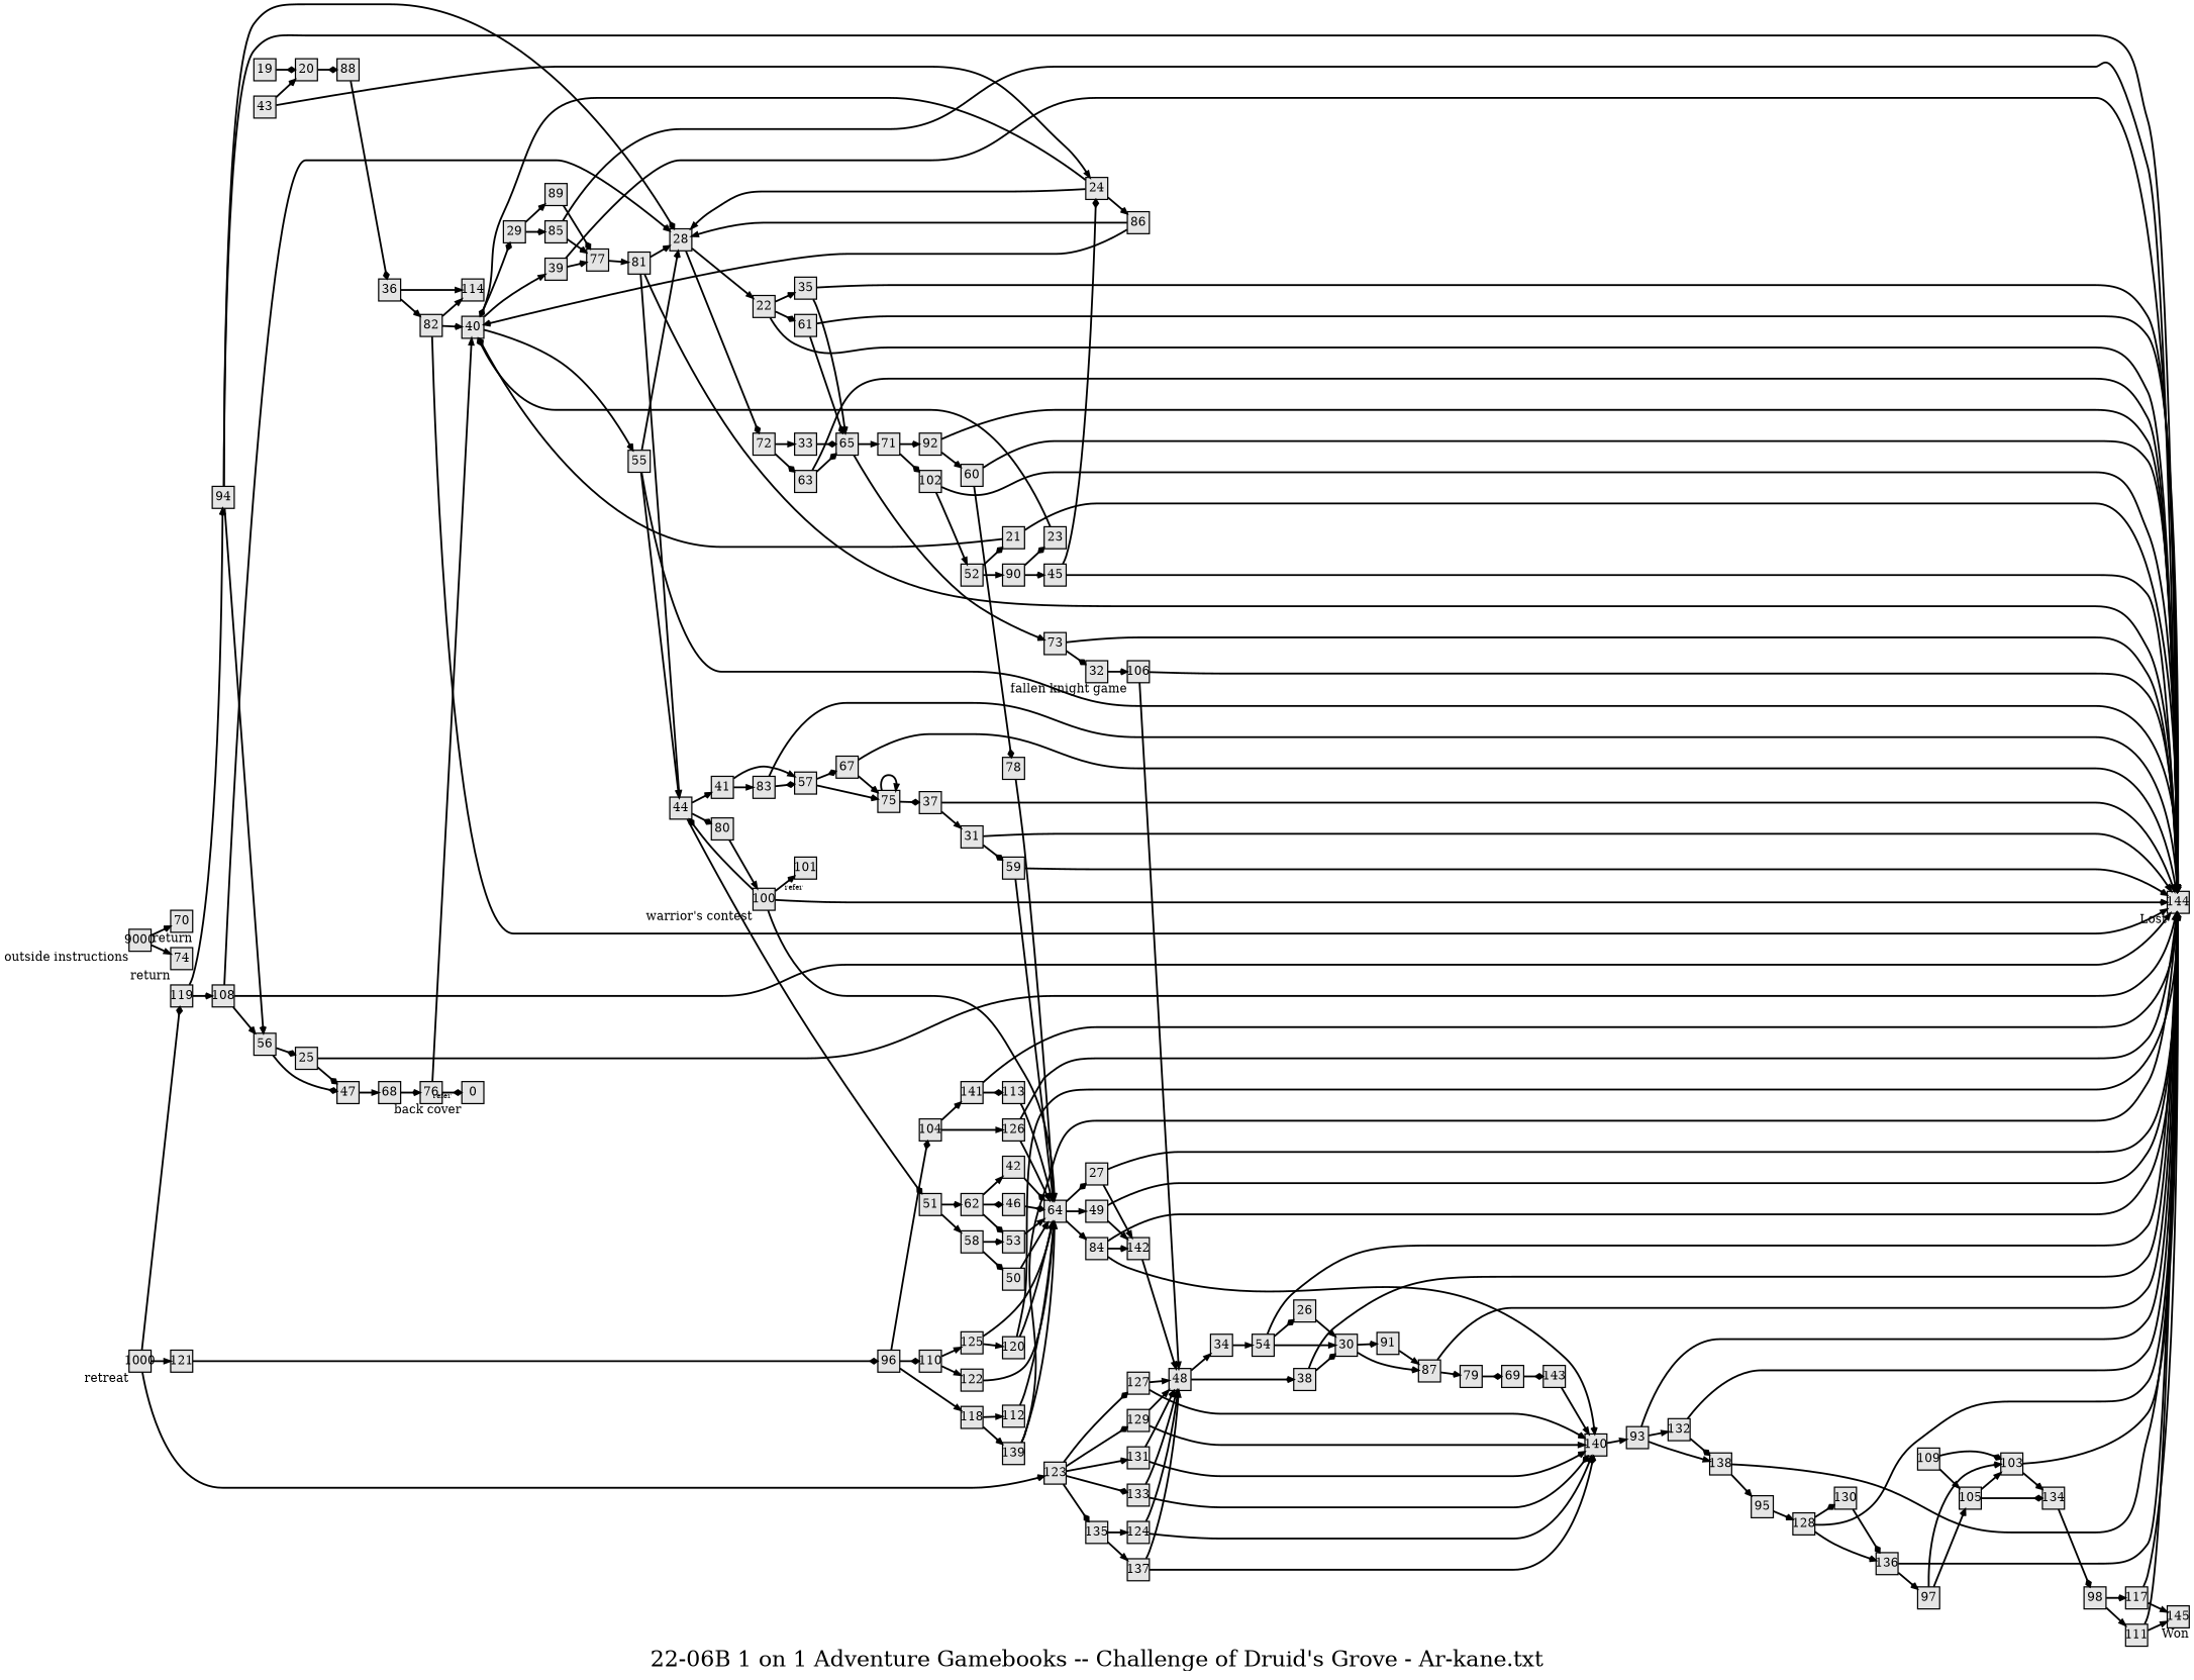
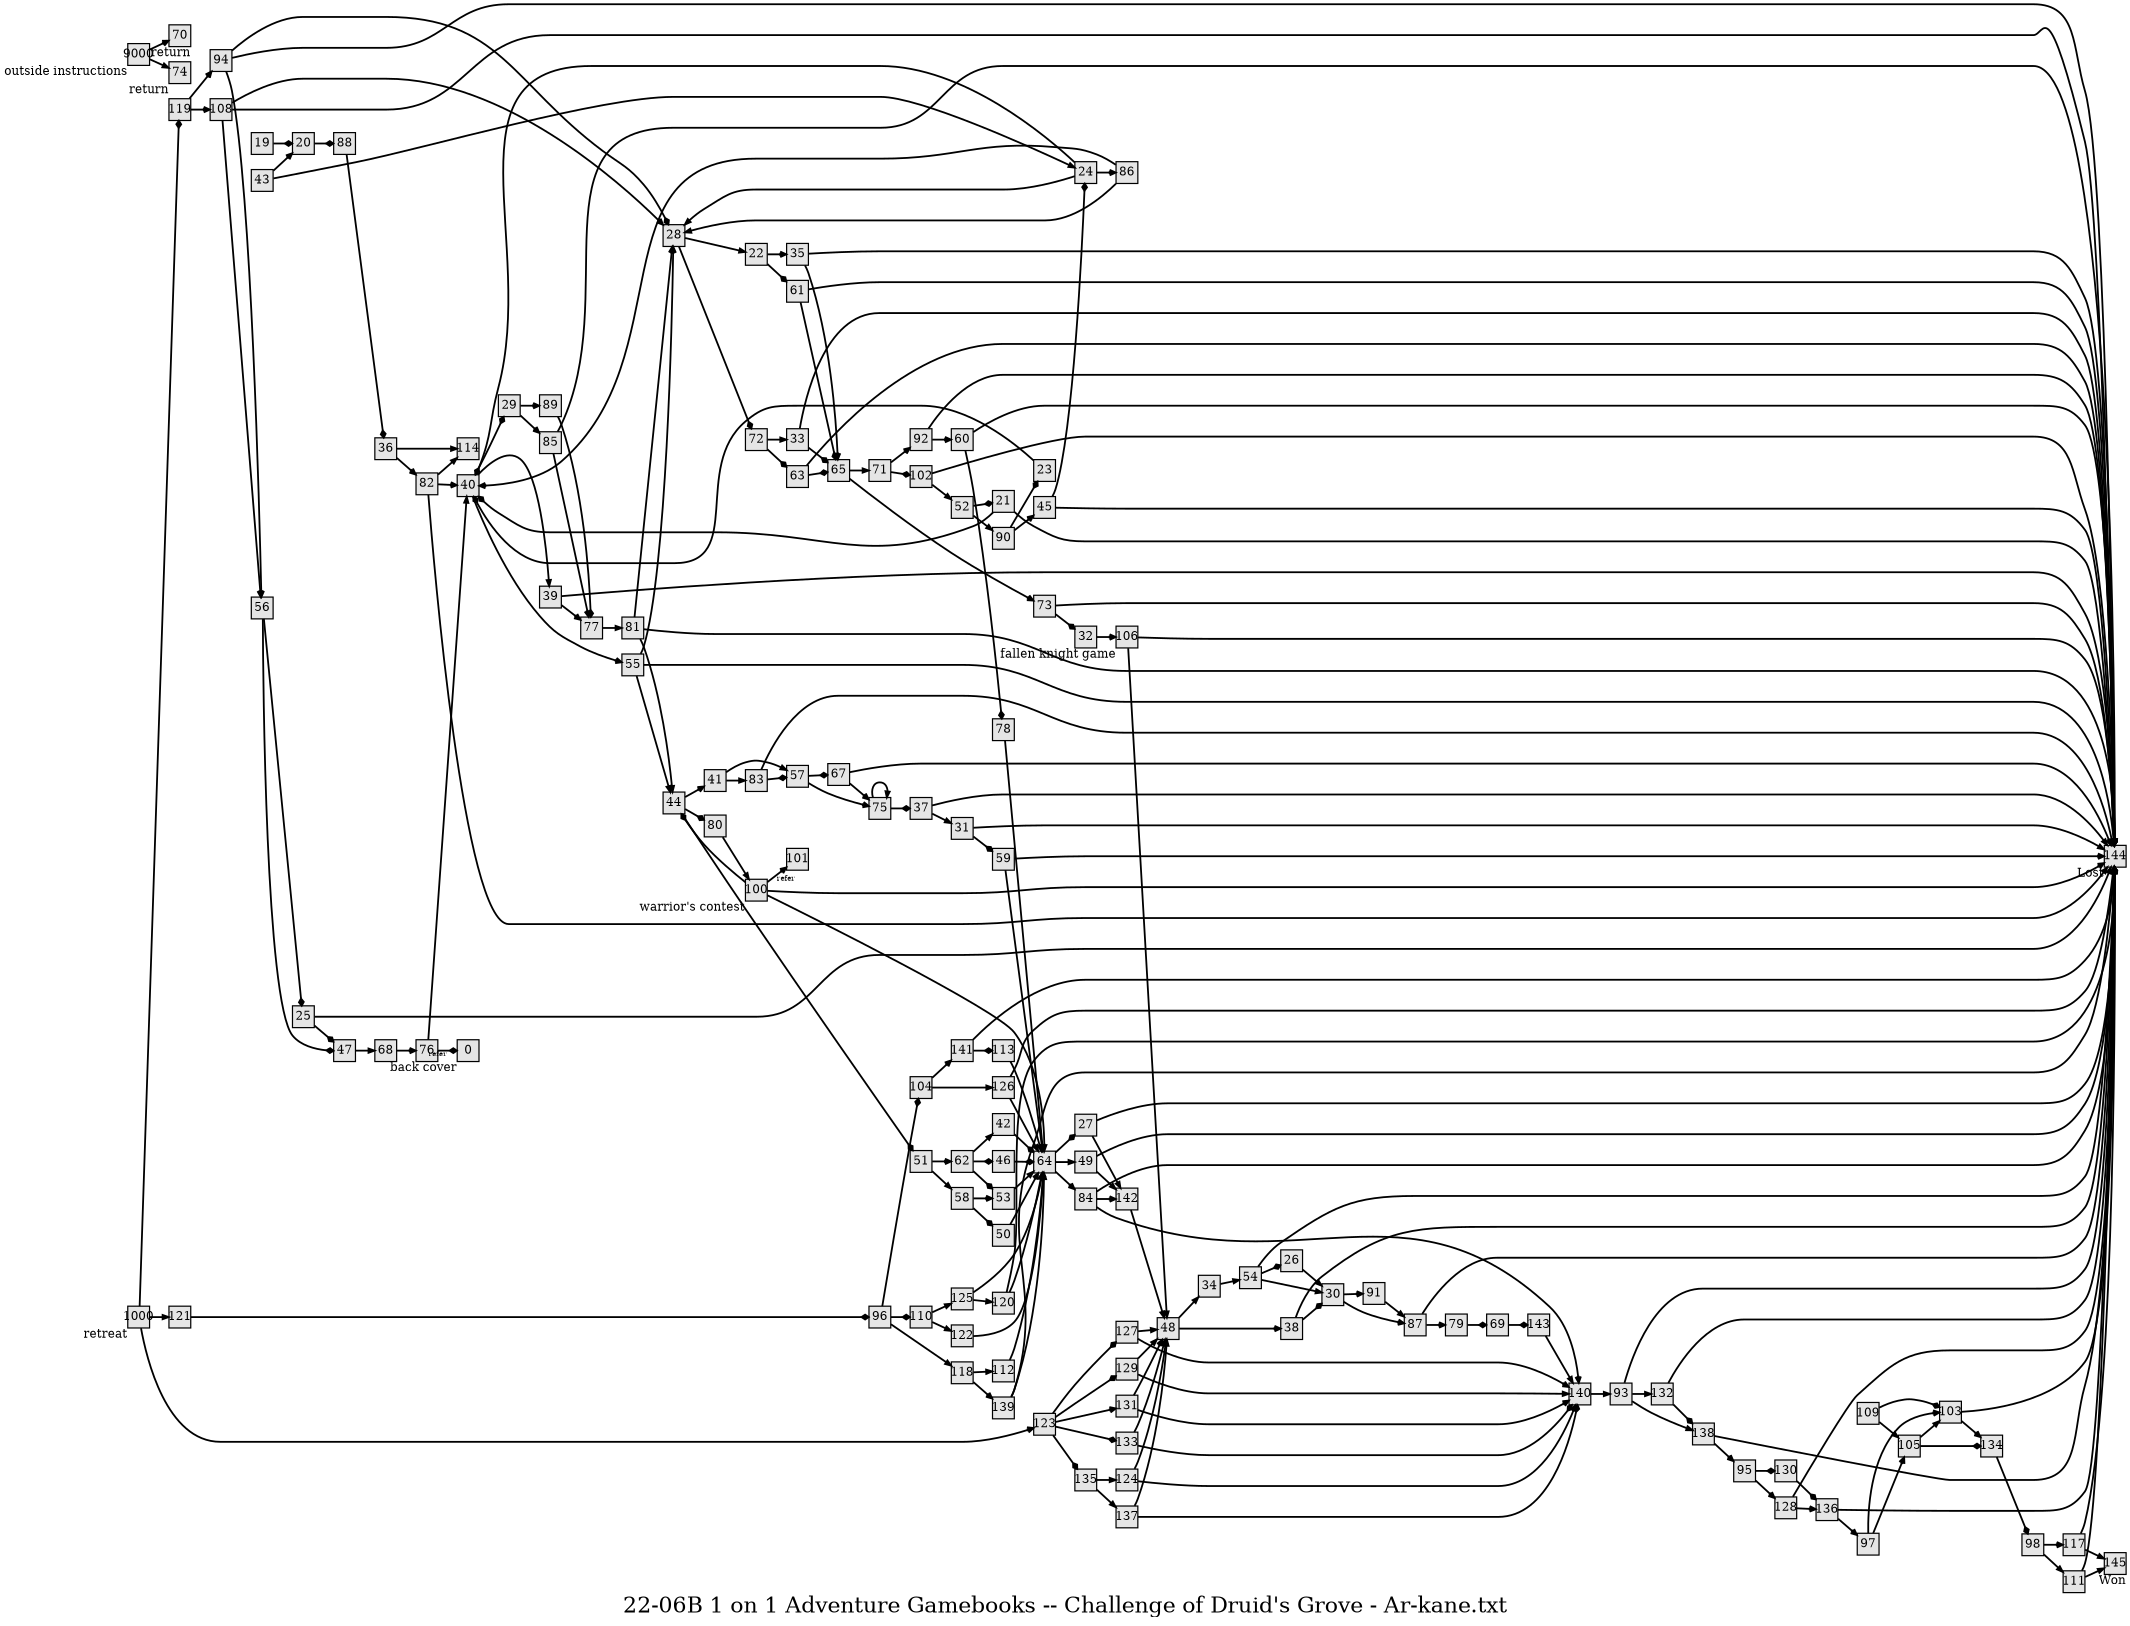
  digraph {
    fontname="DejaVu Serif"
    fontsize=36
    label="22-06B 1 on 1 Adventure Gamebooks -- Challenge of Druid's Grove - Ar-kane.txt"
    nodesep=0.35
    ordering=out
    rankdir=LR
    ranksep=0.45
    node [fillcolor=grey90 fixedsize=true fontname="DejaVu Serif" fontsize=20 labelfloat=true margin="0,0" penwidth=2 regular=true shape=rect style=filled]
    edge [arrowhead=normal fontname="DejaVu Serif" fontsize=12 labelfloat=true penwidth=3]
    19
    20
    88
    36
    43
    24
    114
    82
    40
    86
    28
    144 [xlabel=Lost]
    21
    29
    39
    55
    89
    85
    77
    44
    22
    35
    61
    65
    71
    73
    23
    72
    33
    63
    25
    47
    68
    76
    26
    30
    91
    87
    79
    27
    142
    48
    34
    38
    81
    69
    31
    59
    64
    49
    84
    106 [xlabel="fallen knight game"]
    32
    92
    102
    54
    37
    41
    80
    51
    57
    83
    67
    75
    42
    140
    100 [xlabel="warrior's contest"]
    62
    58
    101
    46
    53
    50
    45
    0 [xlabel="back cover"]
    52
    90
    56
    60
    78
    93
    143
    70 [xlabel=return]
    74 [xlabel=return]
    132
    138
    95
    130
    128
    94
    136
    97
    96
    104
    110
    118
    141
    126
    125
    122
    112
    139
    113
    120
    103
    105
    134
    98
    117
    111
    145 [xlabel=Won]
    108
    109
    119
    121
    123
    127
    129
    131
    133
    135
    124
    137
    1000 [xlabel=retreat]
    9000 [xlabel="outside instructions"]
    19 -> 20 [arrowhead=diamond]
    20 -> 88 [arrowhead=diamond]
    88 -> 36 [arrowhead=diamond]
    36 -> 114
    36 -> 82 [arrowhead=vee]
    43 -> 20 [arrowhead=vee]
    43 -> 24
    24 -> 40 [arrowhead=diamond]
    24 -> 86 [arrowhead=vee]
    24 -> 28
    82 -> 114
    82 -> 40 [arrowhead=vee]
    82 -> 144
    40 -> 29 [arrowhead=diamond]
    40 -> 39
    40 -> 55 [arrowhead=vee]
    86 -> 40 [arrowhead=vee]
    86 -> 28
    28 -> 22
    28 -> 72 [arrowhead=diamond]
    21 -> 40 [arrowhead=diamond]
    21 -> 144 [arrowhead=diamond]
    29 -> 89 [arrowhead=vee]
    29 -> 85 [arrowhead=vee]
    39 -> 144 [arrowhead=vee]
    39 -> 77 [arrowhead=vee]
    55 -> 28 [arrowhead=vee]
    55 -> 144 [arrowhead=vee]
    55 -> 44
    89 -> 77 [arrowhead=diamond]
    85 -> 144
    85 -> 77 [arrowhead=vee]
    77 -> 81
    44 -> 41 [arrowhead=vee]
    44 -> 80 [arrowhead=diamond]
    44 -> 51 [arrowhead=diamond]
    22 -> 35 [arrowhead=vee]
    22 -> 61 [arrowhead=diamond]
    35 -> 144 [arrowhead=diamond]
    35 -> 65 [arrowhead=vee]
    61 -> 144 [arrowhead=diamond]
    61 -> 65 [arrowhead=diamond]
    65 -> 71
    65 -> 73 [arrowhead=vee]
    71 -> 92 [arrowhead=vee]
    71 -> 102 [arrowhead=diamond]
    73 -> 144
    73 -> 32 [arrowhead=diamond]
    23 -> 40 [arrowhead=diamond]
    72 -> 33
    72 -> 63 [arrowhead=diamond]
-   22 -> 144 [arrowhead=diamond]
+   33 -> 144 [arrowhead=diamond]
    33 -> 65 [arrowhead=diamond]
    63 -> 144 [arrowhead=diamond]
    63 -> 65 [arrowhead=diamond]
    25 -> 144
    25 -> 47 [arrowhead=diamond]
    47 -> 68
    68 -> 76 [arrowhead=vee]
    76 -> 40
    76 -> 0 [arrowhead=diamond xlabel=refer]
    26 -> 30
    30 -> 91 [arrowhead=vee]
    30 -> 87 [arrowhead=vee]
    91 -> 87
    87 -> 144
    87 -> 79 [arrowhead=vee]
    79 -> 69 [arrowhead=diamond]
    27 -> 144 [arrowhead=diamond]
    27 -> 142
    142 -> 48
    48 -> 34
    48 -> 38 [arrowhead=vee]
    34 -> 54
    38 -> 144
    38 -> 30 [arrowhead=diamond]
    81 -> 28 [arrowhead=vee]
    81 -> 144
    81 -> 44
    69 -> 143 [arrowhead=diamond]
    31 -> 144
    31 -> 59 [arrowhead=diamond]
    59 -> 144 [arrowhead=vee]
    59 -> 64 [arrowhead=vee]
    64 -> 27 [arrowhead=diamond]
    64 -> 49
    64 -> 84 [arrowhead=vee]
    49 -> 144 [arrowhead=diamond]
    49 -> 142
    84 -> 144 [arrowhead=vee]
    84 -> 142 [arrowhead=vee]
    84 -> 140 [arrowhead=vee]
    106 -> 144 [arrowhead=vee]
    106 -> 48
    32 -> 106 [arrowhead=vee]
    92 -> 144 [arrowhead=vee]
    92 -> 60 [arrowhead=vee]
    102 -> 144 [arrowhead=diamond]
    102 -> 52
    54 -> 144 [arrowhead=vee]
    54 -> 26 [arrowhead=diamond]
    54 -> 30
    37 -> 144
    37 -> 31
    41 -> 57
    41 -> 83
    80 -> 100
    51 -> 62 [arrowhead=vee]
    51 -> 58
    57 -> 67 [arrowhead=diamond]
    57 -> 75 [arrowhead=vee]
    83 -> 144 [arrowhead=vee]
    83 -> 57 [arrowhead=diamond]
    67 -> 144 [arrowhead=vee]
    67 -> 75 [arrowhead=vee]
    75 -> 37 [arrowhead=diamond]
    75 -> 75
    42 -> 64 [arrowhead=diamond]
    140 -> 93
    100 -> 144 [arrowhead=vee]
    100 -> 44 [arrowhead=diamond]
    100 -> 64
    100 -> 101 [arrowhead=vee xlabel=refer]
    62 -> 42
    62 -> 46 [arrowhead=diamond]
    62 -> 53 [arrowhead=diamond]
    58 -> 53 [arrowhead=vee]
    58 -> 50 [arrowhead=diamond]
    46 -> 64 [arrowhead=diamond]
    53 -> 64
    50 -> 64 [arrowhead=vee]
    45 -> 24 [arrowhead=diamond]
    45 -> 144 [arrowhead=vee]
    52 -> 21 [arrowhead=diamond]
    52 -> 90
    90 -> 23 [arrowhead=diamond]
    90 -> 45 [arrowhead=vee]
    56 -> 25 [arrowhead=diamond]
    56 -> 47 [arrowhead=diamond]
    60 -> 144
    60 -> 78 [arrowhead=diamond]
    78 -> 64
    93 -> 144 [arrowhead=vee]
    93 -> 132
    93 -> 138
    143 -> 140
    132 -> 144
    132 -> 138 [arrowhead=diamond]
    138 -> 144 [arrowhead=diamond]
    138 -> 95 [arrowhead=vee]
-   128 -> 130 [arrowhead=diamond]
+   95 -> 130 [arrowhead=diamond]
    95 -> 128 [arrowhead=vee]
    130 -> 136 [arrowhead=diamond]
    128 -> 144
    128 -> 136 [arrowhead=vee]
    94 -> 28 [arrowhead=diamond]
    94 -> 144 [arrowhead=vee]
    94 -> 56 [arrowhead=vee]
    136 -> 144 [arrowhead=diamond]
    136 -> 97 [arrowhead=vee]
    97 -> 103 [arrowhead=vee]
    97 -> 105 [arrowhead=vee]
    96 -> 104 [arrowhead=diamond]
    96 -> 110 [arrowhead=diamond]
    96 -> 118
    104 -> 141 [arrowhead=vee]
    104 -> 126
    110 -> 125
    110 -> 122
    118 -> 112
    118 -> 139 [arrowhead=vee]
    141 -> 144 [arrowhead=diamond]
    141 -> 113 [arrowhead=diamond]
    126 -> 144 [arrowhead=vee]
    126 -> 64
    125 -> 64 [arrowhead=vee]
    125 -> 120
    122 -> 64 [arrowhead=vee]
    112 -> 64 [arrowhead=diamond]
    139 -> 144
    139 -> 64
    113 -> 64
    120 -> 144 [arrowhead=diamond]
    120 -> 64
    103 -> 144 [arrowhead=diamond]
    103 -> 134 [arrowhead=vee]
    105 -> 103
    105 -> 134 [arrowhead=diamond]
    134 -> 98 [arrowhead=diamond]
    98 -> 117 [arrowhead=vee]
    98 -> 111
    117 -> 144 [arrowhead=diamond]
    117 -> 145
    111 -> 144 [arrowhead=diamond]
    111 -> 145
    108 -> 28 [arrowhead=vee]
    108 -> 144
    108 -> 56 [arrowhead=vee]
    109 -> 103 [arrowhead=diamond]
    109 -> 105
    119 -> 94 [arrowhead=vee]
    119 -> 108 [arrowhead=vee]
    121 -> 96 [arrowhead=diamond]
    123 -> 127 [arrowhead=diamond]
    123 -> 129 [arrowhead=diamond]
    123 -> 131 [arrowhead=vee]
    123 -> 133 [arrowhead=diamond]
    123 -> 135 [arrowhead=diamond]
    127 -> 48
    127 -> 140 [arrowhead=vee]
    129 -> 48
    129 -> 140
    131 -> 48 [arrowhead=vee]
    131 -> 140 [arrowhead=vee]
    133 -> 48
    133 -> 140 [arrowhead=diamond]
    135 -> 124
    135 -> 137
    124 -> 48 [arrowhead=vee]
    124 -> 140 [arrowhead=vee]
    137 -> 48
    137 -> 140 [arrowhead=diamond]
    1000 -> 119 [arrowhead=diamond]
    1000 -> 121
    1000 -> 123 [arrowhead=vee]
    9000 -> 70 [arrowhead=vee]
    9000 -> 74
  }
